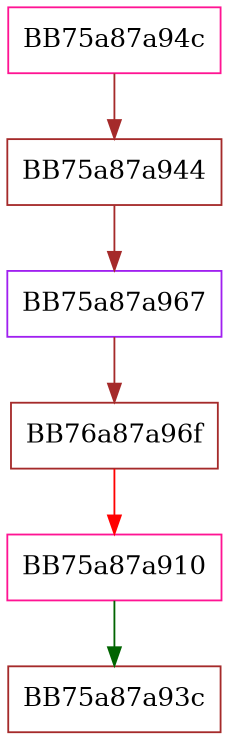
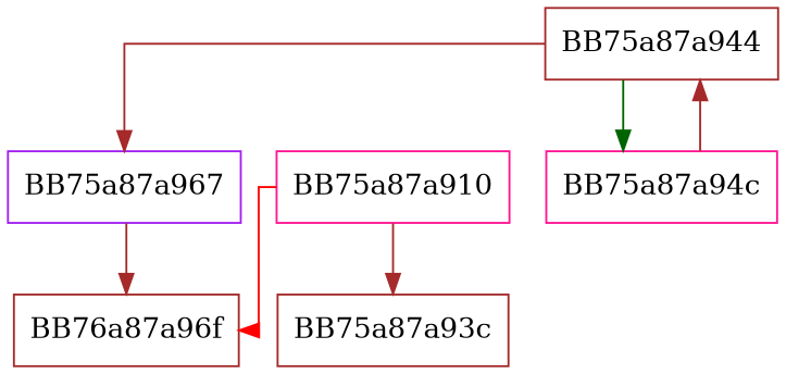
  digraph {
    splines=ortho
    node [color=brown shape=box]
    edge [color=brown]
    n1 [label=BB76a87a96f]
    BB75a87a910 [color=deeppink]
    BB75a87a93c
    BB75a87a944
    BB75a87a967 [color=purple]
    BB75a87a94c [color=deeppink]
-   n1 -> BB75a87a910 [color=red]
-   BB75a87a910 -> BB75a87a93c [color=darkgreen]
+   BB75a87a910 -> n1 [color=red]
+   BB75a87a910 -> BB75a87a93c
    BB75a87a944 -> BB75a87a967
+   BB75a87a944 -> BB75a87a94c [color=darkgreen]
    BB75a87a967 -> n1
    BB75a87a94c -> BB75a87a944
  }
